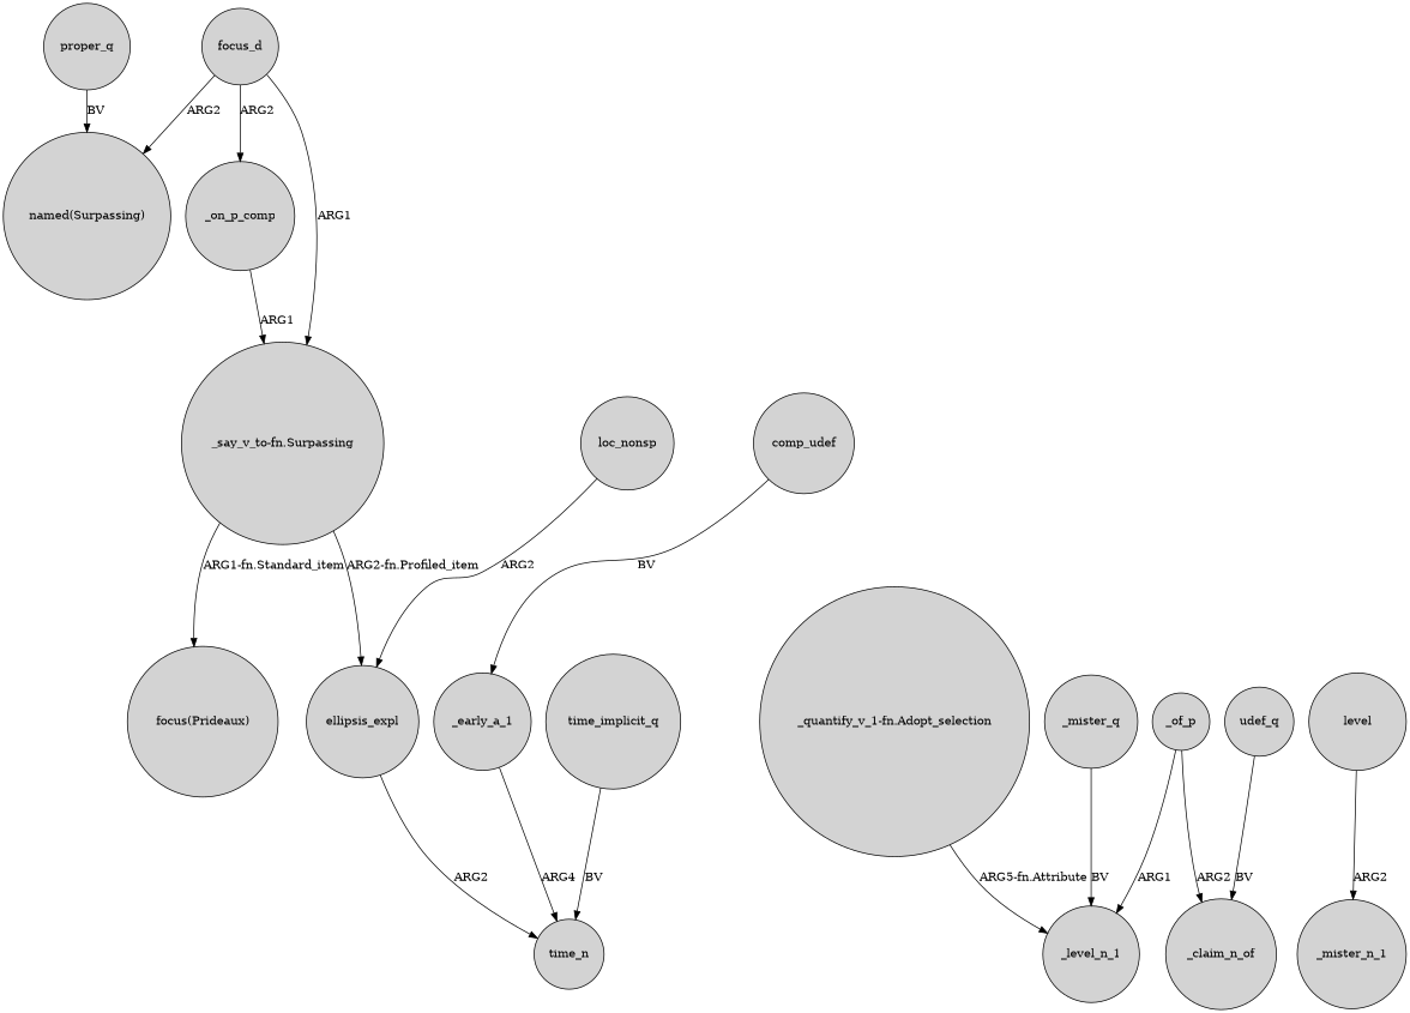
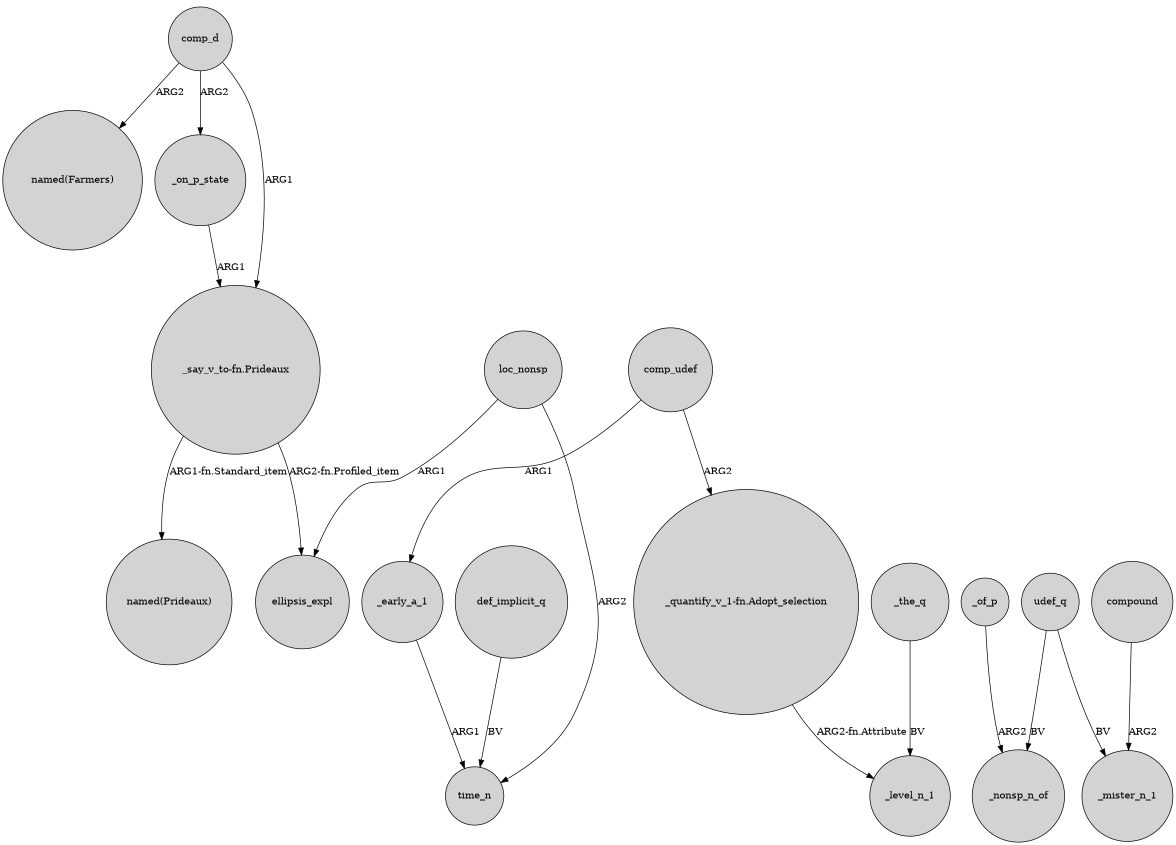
  digraph {
    node [shape=circle style=filled]
    _early_a_1
    time_n
    _of_p
    _level_n_1
-   _claim_n_of
-   _the_q [label=_mister_q]
-   compound [label=level]
+   _claim_n_of [label=_nonsp_n_of]
+   _the_q
+   compound
    _mister_n_1
    udef_q
-   "_say_v_to-fn.Surpassing"
-   "named(Prideaux)" [label="focus(Prideaux)"]
+   "_say_v_to-fn.Surpassing" [label="_say_v_to-fn.Prideaux"]
+   "named(Prideaux)"
    ellipsis_expl
-   _on_p_state [label=_on_p_comp]
+   _on_p_state
    n14 [label=comp_udef]
    "_quantify_v_1-fn.Adopt_selection"
    loc_nonsp
-   focus_d
-   "named(Farmers)" [label="named(Surpassing)"]
-   proper_q
-   def_implicit_q [label=time_implicit_q]
-   _early_a_1 -> time_n [label=ARG4]
-   _of_p -> _level_n_1 [label=ARG1]
+   focus_d [label=comp_d]
+   "named(Farmers)"
+   def_implicit_q
+   _early_a_1 -> time_n [label=ARG1]
    _of_p -> _claim_n_of [label=ARG2]
    _the_q -> _level_n_1 [label=BV]
    compound -> _mister_n_1 [label=ARG2]
    udef_q -> _claim_n_of [label=BV]
+   udef_q -> _mister_n_1 [label=BV]
    "_say_v_to-fn.Surpassing" -> "named(Prideaux)" [label="ARG1-fn.Standard_item"]
    "_say_v_to-fn.Surpassing" -> ellipsis_expl [label="ARG2-fn.Profiled_item"]
    _on_p_state -> "_say_v_to-fn.Surpassing" [label=ARG1]
-   n14 -> _early_a_1 [label=BV]
-   "_quantify_v_1-fn.Adopt_selection" -> _level_n_1 [label="ARG5-fn.Attribute"]
-   ellipsis_expl -> time_n [label=ARG2]
-   loc_nonsp -> ellipsis_expl [label=ARG2]
+   n14 -> _early_a_1 [label=ARG1]
+   n14 -> "_quantify_v_1-fn.Adopt_selection" [label=ARG2]
+   "_quantify_v_1-fn.Adopt_selection" -> _level_n_1 [label="ARG2-fn.Attribute"]
+   loc_nonsp -> time_n [label=ARG2]
+   loc_nonsp -> ellipsis_expl [label=ARG1]
    focus_d -> "_say_v_to-fn.Surpassing" [label=ARG1]
    focus_d -> _on_p_state [label=ARG2]
    focus_d -> "named(Farmers)" [label=ARG2]
-   proper_q -> "named(Farmers)" [label=BV]
    def_implicit_q -> time_n [label=BV]
  }
